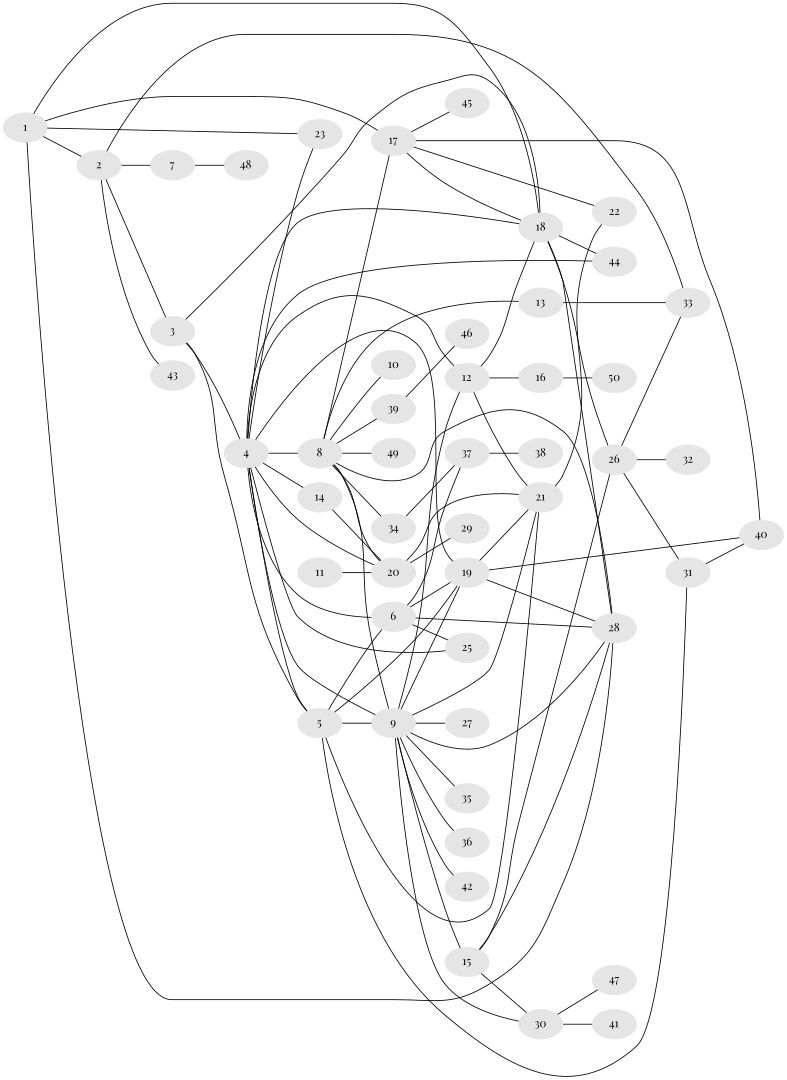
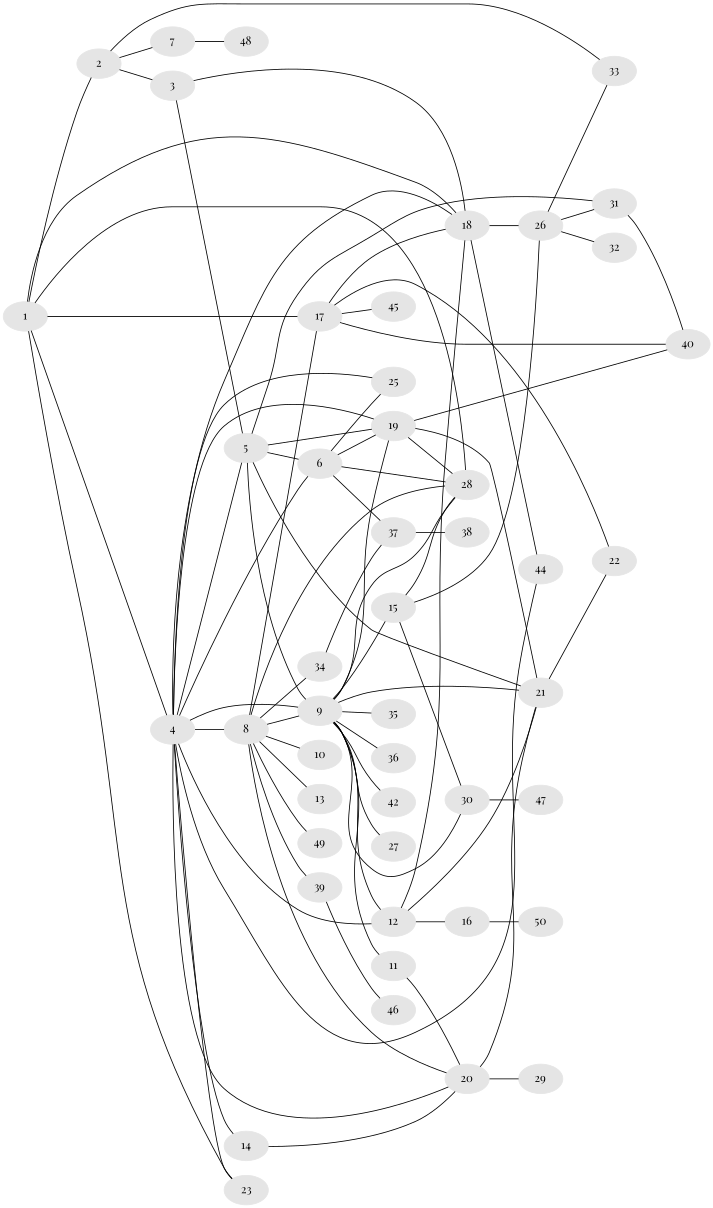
  graph {
    fontname="Playfair Display"
    rankdir=LR
    node [color=gray90 fontname="Playfair Display" style=filled]
    edge [fontname="Playfair Display" weight=1.0]
    1
    2
    4
    17
    18
    23
    28
    3
    7
    33
-   43
    5
    6
    8
    9
    12
    14
    19
    20
    25
    44
    22
    40
    45
    26
    48
    21
    31
    37
    10
    13
    34
    39
    49
    11
    15
    27
    30
    35
    36
    42
    16
    29
    38
    46
    50
-   41
    47
    32
    1 -- 2
-   3 -- 4
+   1 -- 4
    1 -- 17 [weight=2.0]
    1 -- 18
    1 -- 23 [weight=3.0]
    1 -- 28
    2 -- 3
    2 -- 7
    2 -- 33
-   2 -- 43
    4 -- 18
    4 -- 23
    4 -- 5
    4 -- 6
    4 -- 8 [weight=11.0]
    4 -- 9
    4 -- 12 [weight=2.0]
    4 -- 14
    4 -- 19
    4 -- 20
    4 -- 25
    4 -- 44
    17 -- 18
    17 -- 22
    17 -- 40
    17 -- 45
-   18 -- 28
    18 -- 44
    18 -- 26
    3 -- 18
    3 -- 5 [weight=2.0]
    7 -- 48
    5 -- 6
    5 -- 9
    5 -- 19
    5 -- 21
    5 -- 31
    6 -- 28
    6 -- 19
    6 -- 25
    6 -- 37
    8 -- 17
    8 -- 28
    8 -- 9 [weight=2.0]
    8 -- 20
    8 -- 10
    8 -- 13
    8 -- 34 [weight=2.0]
    8 -- 39
    8 -- 49
    9 -- 28
    9 -- 12
    9 -- 19
    9 -- 21
+   9 -- 11
    9 -- 15
    9 -- 27
    9 -- 30
    9 -- 35
    9 -- 36
    9 -- 42
    12 -- 18
    12 -- 21
    12 -- 16
    14 -- 20
    19 -- 28
    19 -- 40
    19 -- 21
    20 -- 21 [weight=3.0]
    20 -- 29
    26 -- 33
    26 -- 31
    26 -- 32
    21 -- 22
    31 -- 40
    37 -- 38
-   13 -- 33
    34 -- 37
    39 -- 46
    11 -- 20
    15 -- 28
    15 -- 26
    15 -- 30
-   30 -- 41
    30 -- 47
    16 -- 50
  }
